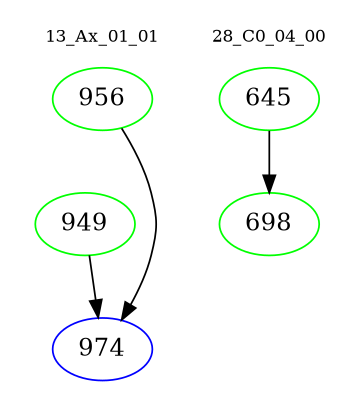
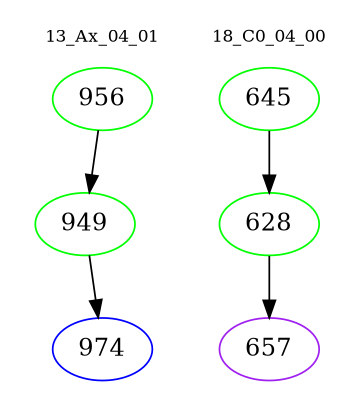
  digraph {
    node [color=green]
    edge [color=black]
    n1 [label=956]
    n2 [label=949]
    n3 [color=blue label=974]
    n4 [label=645]
-   n5 [label=698]
+   n5 [label=628]
+   n6 [color=purple label=657]
    subgraph cluster_1 {
      color=white
      fontsize=10
-     label="13_Ax_01_01"
+     label="13_Ax_04_01"
      n1
      n2
      n3
    }
    subgraph cluster_2 {
      color=white
      fontsize=10
-     label="28_C0_04_00"
+     label="18_C0_04_00"
      n4
      n5
+     n6
    }
-   n1 -> n3
+   n1 -> n2
    n2 -> n3
    n4 -> n5
+   n5 -> n6
  }
